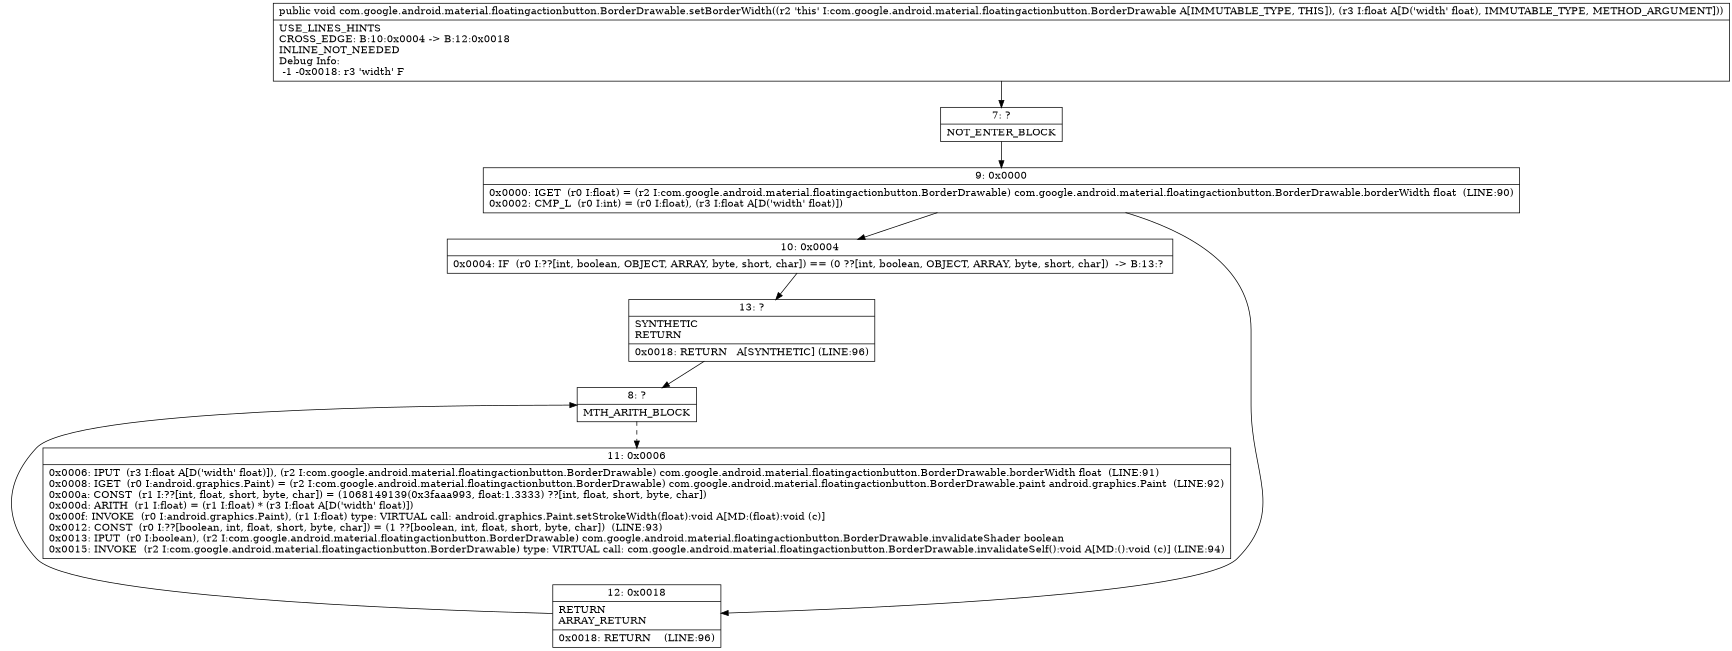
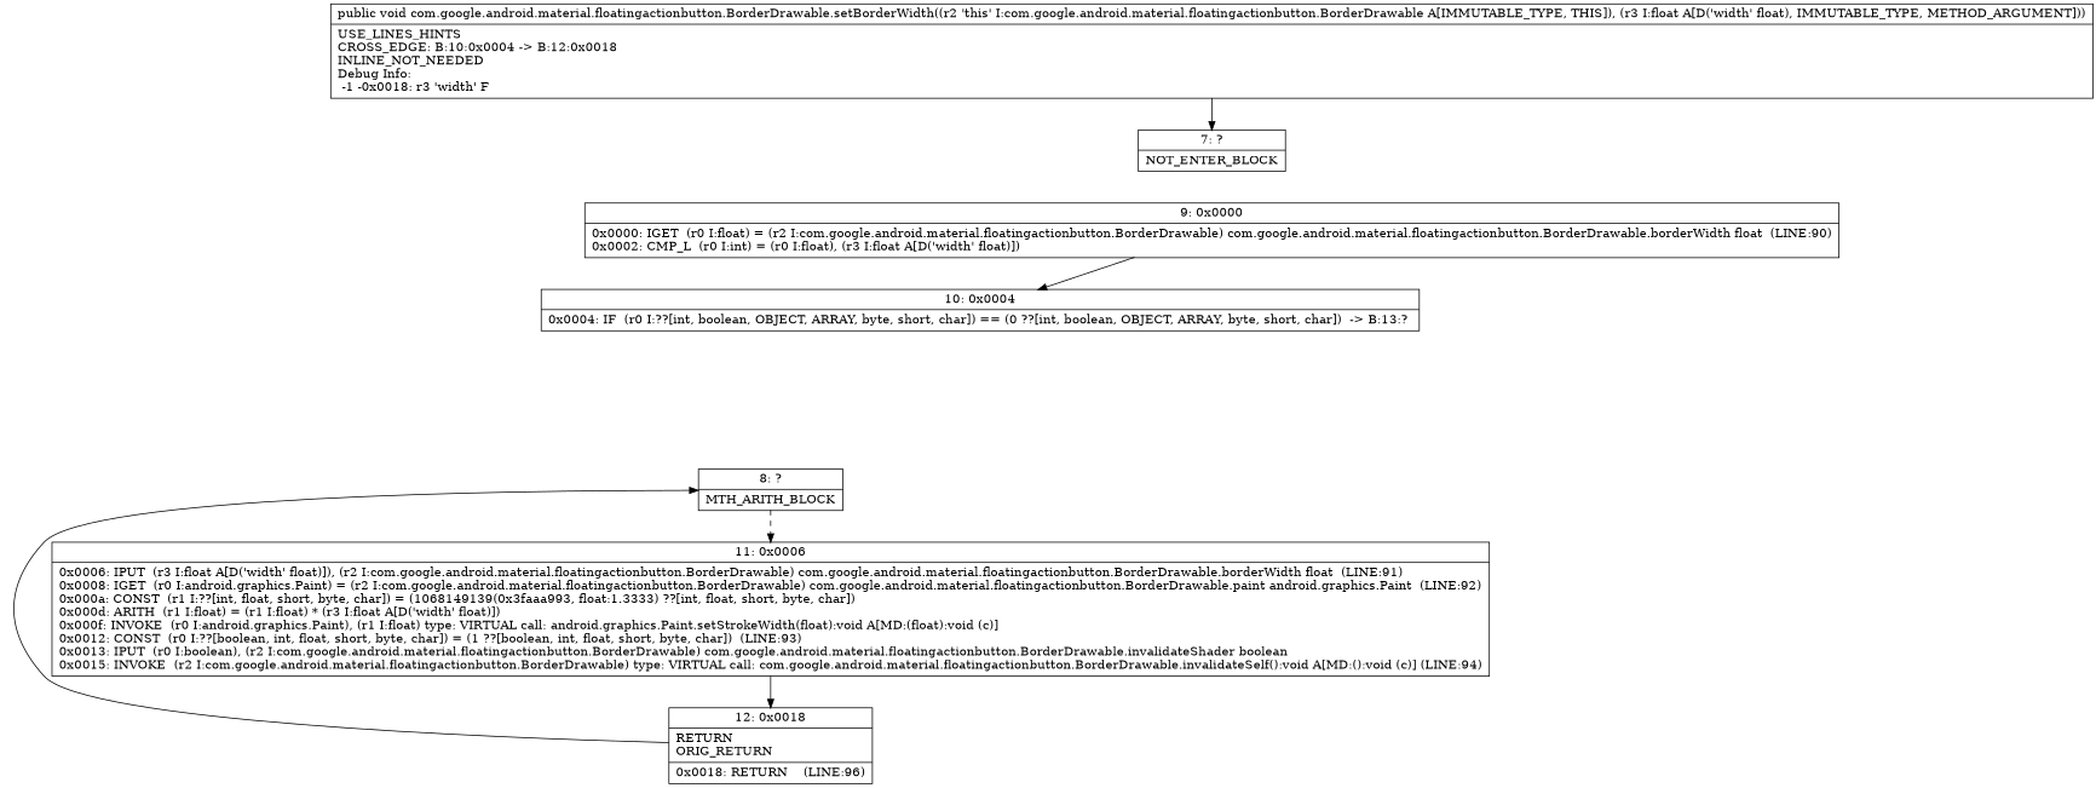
  digraph {
    node [shape=record]
    n1 [label="{7\:\ ?|NOT_ENTER_BLOCK\l}"]
    n2 [label="{9\:\ 0x0000|0x0000: IGET  (r0 I:float) = (r2 I:com.google.android.material.floatingactionbutton.BorderDrawable) com.google.android.material.floatingactionbutton.BorderDrawable.borderWidth float  (LINE:90)\l0x0002: CMP_L  (r0 I:int) = (r0 I:float), (r3 I:float A[D('width' float)]) \l}"]
    n3 [label="{10\:\ 0x0004|0x0004: IF  (r0 I:??[int, boolean, OBJECT, ARRAY, byte, short, char]) == (0 ??[int, boolean, OBJECT, ARRAY, byte, short, char])  \-\> B:13:? \l}"]
-   n4 [label="{13\:\ ?|SYNTHETIC\lRETURN\l|0x0018: RETURN   A[SYNTHETIC] (LINE:96)\l}"]
    n5 [label="{11\:\ 0x0006|0x0006: IPUT  (r3 I:float A[D('width' float)]), (r2 I:com.google.android.material.floatingactionbutton.BorderDrawable) com.google.android.material.floatingactionbutton.BorderDrawable.borderWidth float  (LINE:91)\l0x0008: IGET  (r0 I:android.graphics.Paint) = (r2 I:com.google.android.material.floatingactionbutton.BorderDrawable) com.google.android.material.floatingactionbutton.BorderDrawable.paint android.graphics.Paint  (LINE:92)\l0x000a: CONST  (r1 I:??[int, float, short, byte, char]) = (1068149139(0x3faaa993, float:1.3333) ??[int, float, short, byte, char]) \l0x000d: ARITH  (r1 I:float) = (r1 I:float) * (r3 I:float A[D('width' float)]) \l0x000f: INVOKE  (r0 I:android.graphics.Paint), (r1 I:float) type: VIRTUAL call: android.graphics.Paint.setStrokeWidth(float):void A[MD:(float):void (c)]\l0x0012: CONST  (r0 I:??[boolean, int, float, short, byte, char]) = (1 ??[boolean, int, float, short, byte, char])  (LINE:93)\l0x0013: IPUT  (r0 I:boolean), (r2 I:com.google.android.material.floatingactionbutton.BorderDrawable) com.google.android.material.floatingactionbutton.BorderDrawable.invalidateShader boolean \l0x0015: INVOKE  (r2 I:com.google.android.material.floatingactionbutton.BorderDrawable) type: VIRTUAL call: com.google.android.material.floatingactionbutton.BorderDrawable.invalidateSelf():void A[MD:():void (c)] (LINE:94)\l}"]
-   n6 [label="{12\:\ 0x0018|RETURN\lARRAY_RETURN\l|0x0018: RETURN    (LINE:96)\l}"]
+   n6 [label="{12\:\ 0x0018|RETURN\lORIG_RETURN\l|0x0018: RETURN    (LINE:96)\l}"]
    n7 [label="{8\:\ ?|MTH_ARITH_BLOCK\l}"]
    n8 [label="{public void com.google.android.material.floatingactionbutton.BorderDrawable.setBorderWidth((r2 'this' I:com.google.android.material.floatingactionbutton.BorderDrawable A[IMMUTABLE_TYPE, THIS]), (r3 I:float A[D('width' float), IMMUTABLE_TYPE, METHOD_ARGUMENT]))  | USE_LINES_HINTS\lCROSS_EDGE: B:10:0x0004 \-\> B:12:0x0018\lINLINE_NOT_NEEDED\lDebug Info:\l  \-1 \-0x0018: r3 'width' F\l}"]
-   n1 -> n2
    n2 -> n3
-   n3 -> n4
-   n4 -> n7
-   n2 -> n6
+   n5 -> n6
    n6 -> n7
    n7 -> n5 [style=dashed]
    n8 -> n1
  }
